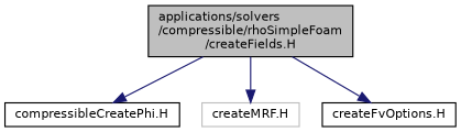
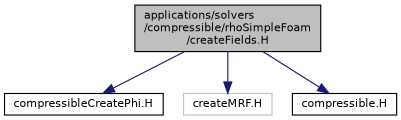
  digraph {
    node [color=black fontname=Helvetica fontsize=10 shape=record]
    edge [color=midnightblue fontname=Helvetica fontsize=10 labelfontname=Helvetica labelfontsize=10 style=solid]
    n1 [fillcolor=grey75 fontcolor=black height=0.2 label="applications/solvers\l/compressible/rhoSimpleFoam\l/createFields.H" style=filled width=0.4]
    n2 [height=0.2 label="compressibleCreatePhi.H" width=0.4]
    n3 [color=grey75 height=0.2 label="createMRF.H" width=0.4]
-   n4 [height=0.2 label="createFvOptions.H" width=0.4]
+   n4 [height=0.2 label="compressible.H" width=0.4]
    n1 -> n2
    n1 -> n3
    n1 -> n4
  }
